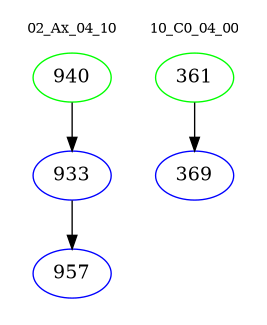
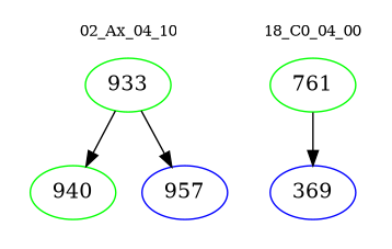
  digraph {
    node [color=green]
    edge [color=black]
    n1 [label=940]
-   n2 [color=blue label=933]
+   n2 [label=933]
    n3 [color=blue label=957]
-   n4 [label=361]
+   n4 [label=761]
    n5 [color=blue label=369]
    subgraph cluster_1 {
      color=white
      fontsize=10
      label="02_Ax_04_10"
      n1
      n2
      n3
    }
    subgraph cluster_2 {
      color=white
      fontsize=10
-     label="10_C0_04_00"
+     label="18_C0_04_00"
      n4
      n5
    }
-   n1 -> n2
+   n2 -> n1
    n2 -> n3
    n4 -> n5
  }
